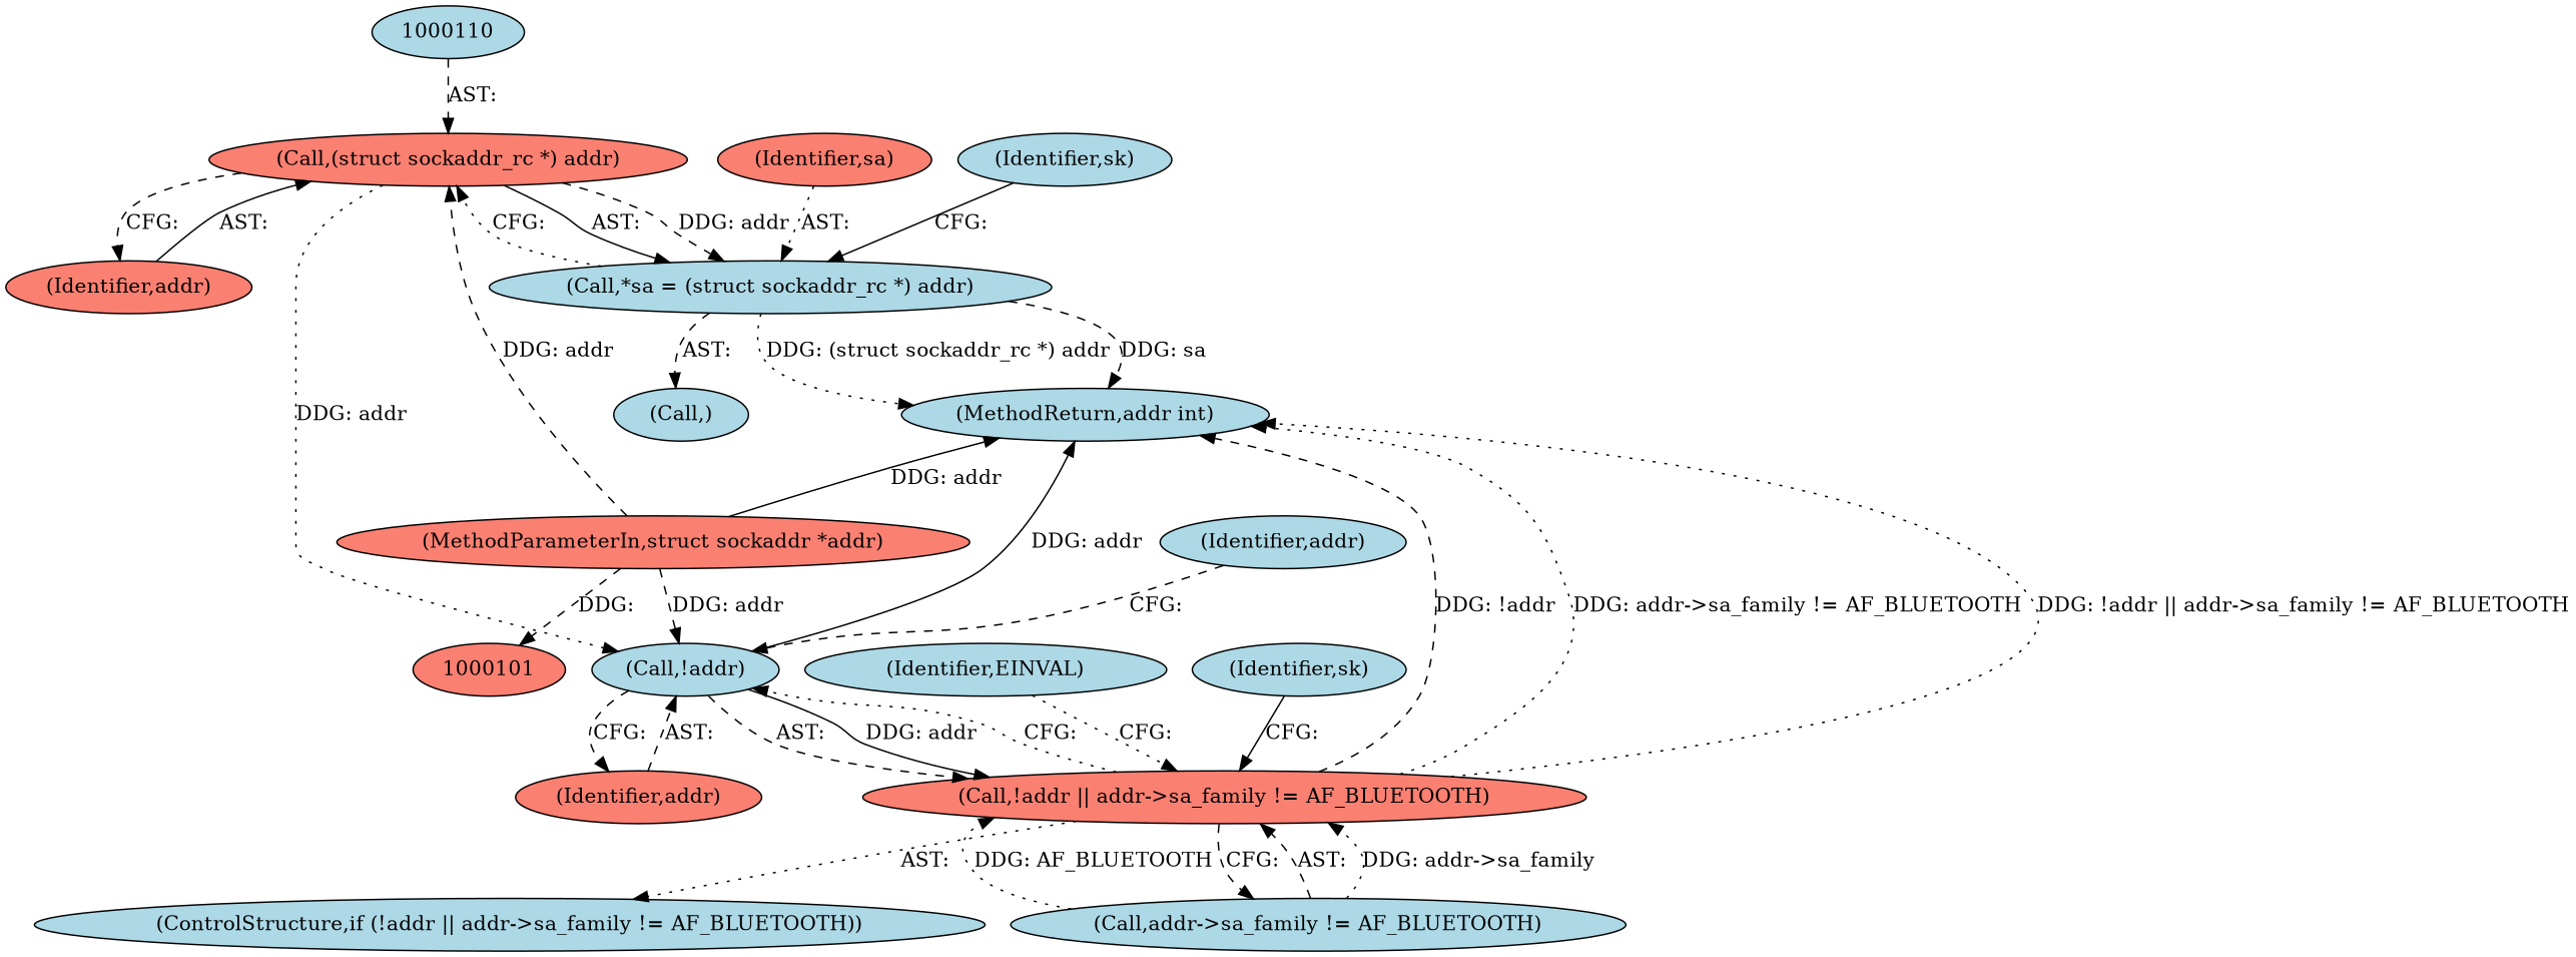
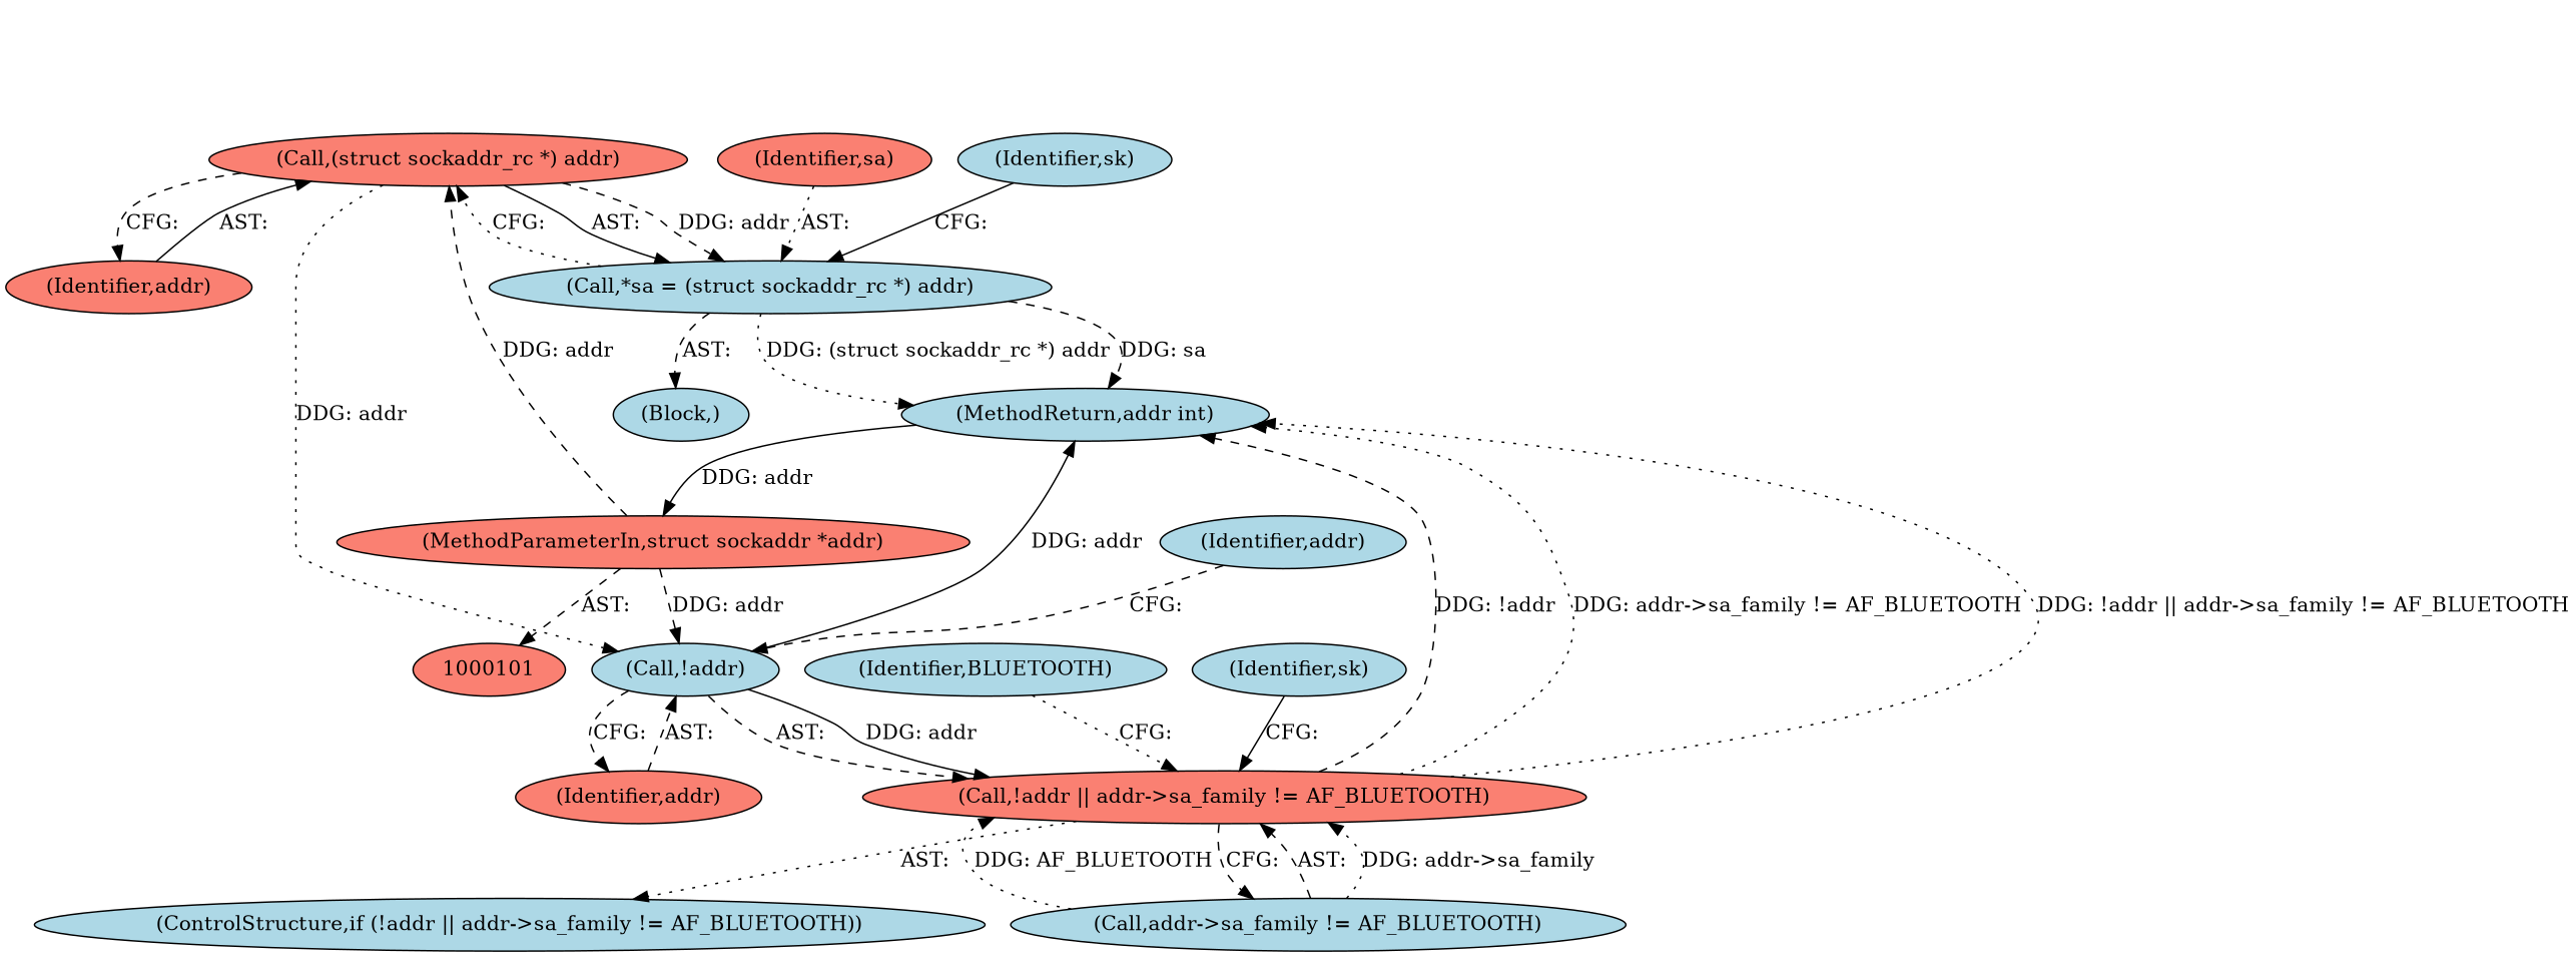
  digraph {
    node [fillcolor=lightblue style=filled]
    edge [style=dashed]
    n1 [fillcolor=salmon label="(Call,(struct sockaddr_rc *) addr)"]
    n2 [label="(Call,*sa = (struct sockaddr_rc *) addr)"]
    n3 [label="(Call,!addr)"]
    n4 [fillcolor=salmon label="(Identifier,addr)"]
    n5 [label="(MethodReturn,addr int)"]
-   n6 [label="(Call,)"]
+   n6 [label="(Block,)"]
    n7 [fillcolor=salmon label="(Call,!addr || addr->sa_family != AF_BLUETOOTH)"]
    n8 [fillcolor=salmon label="(Identifier,addr)"]
    n9 [fillcolor=salmon label="(MethodParameterIn,struct sockaddr *addr)"]
    1000101 [fillcolor=salmon]
    n11 [label="(ControlStructure,if (!addr || addr->sa_family != AF_BLUETOOTH))"]
    n12 [label="(Call,addr->sa_family != AF_BLUETOOTH)"]
    n13 [label="(Identifier,sk)"]
-   n14 [label="(Identifier,EINVAL)"]
+   n14 [label="(Identifier,BLUETOOTH)"]
    n15 [label="(Identifier,addr)"]
    n16 [fillcolor=salmon label="(Identifier,sa)"]
    n17 [label="(Identifier,sk)"]
-   1000110
    n1 -> n2 [label="AST: " style=solid]
    n1 -> n2 [label="DDG: addr"]
    n1 -> n3 [label="DDG: addr" style=dotted]
    n1 -> n4 [label="CFG: "]
    n2 -> n1 [label="CFG: " style=dotted]
    n2 -> n5 [label="DDG: sa"]
    n2 -> n5 [label="DDG: (struct sockaddr_rc *) addr" style=dotted]
    n2 -> n6 [label="AST: "]
    n3 -> n5 [label="DDG: addr" style=solid]
    n3 -> n7 [label="AST: "]
    n3 -> n7 [label="DDG: addr" style=solid]
    n3 -> n8 [label="CFG: "]
    n4 -> n1 [label="AST: " style=solid]
-   n7 -> n3 [label="CFG: " style=dotted]
    n7 -> n5 [label="DDG: addr->sa_family != AF_BLUETOOTH" style=dotted]
    n7 -> n5 [label="DDG: !addr || addr->sa_family != AF_BLUETOOTH" style=dotted]
    n7 -> n5 [label="DDG: !addr"]
    n7 -> n11 [label="AST: " style=dotted]
    n7 -> n12 [label="CFG: "]
    n8 -> n3 [label="AST: "]
    n9 -> n1 [label="DDG: addr"]
    n9 -> n3 [label="DDG: addr"]
-   n9 -> n5 [label="DDG: addr" style=solid]
-   n9 -> 1000101 [label="DDG: "]
+   n5 -> n9 [label="DDG: addr" style=solid]
+   n9 -> 1000101 [label="AST: "]
    n12 -> n7 [label="AST: "]
    n12 -> n7 [label="DDG: addr->sa_family" style=dotted]
    n12 -> n7 [label="DDG: AF_BLUETOOTH" style=dotted]
    n13 -> n2 [label="CFG: " style=solid]
    n14 -> n7 [label="CFG: " style=dotted]
    n15 -> n3 [label="CFG: "]
    n16 -> n2 [label="AST: " style=dotted]
    n17 -> n7 [label="CFG: " style=solid]
-   1000110 -> n1 [label="AST: "]
  }
